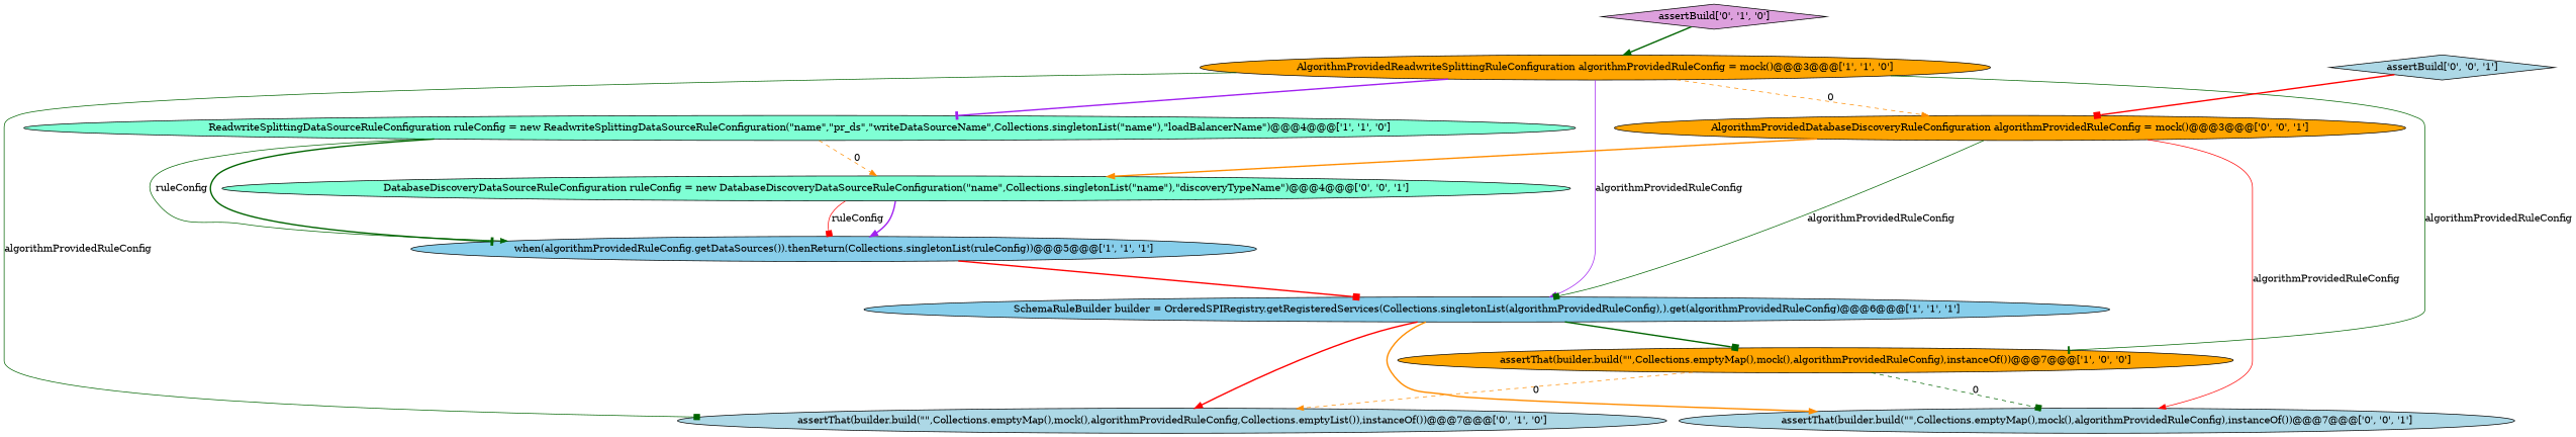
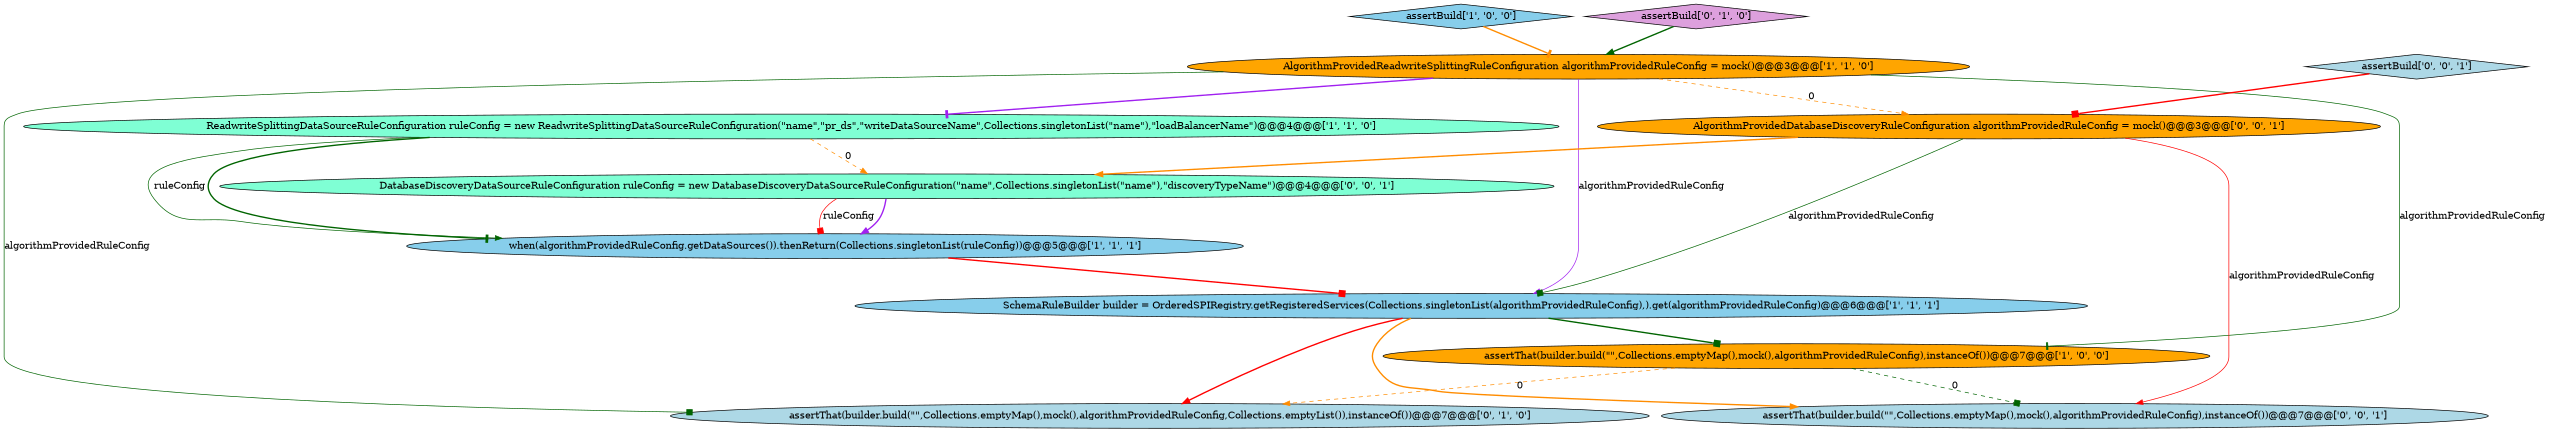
  digraph {
    node [fillcolor=skyblue shape=ellipse style=filled]
    edge [style=bold color=darkgreen arrowhead=normal]
+   n1 [label="assertBuild['1', '0', '0']" shape=diamond]
    n2 [fillcolor=orange label="AlgorithmProvidedReadwriteSplittingRuleConfiguration algorithmProvidedRuleConfig = mock()@@@3@@@['1', '1', '0']"]
    n3 [fillcolor=orange label="AlgorithmProvidedDatabaseDiscoveryRuleConfiguration algorithmProvidedRuleConfig = mock()@@@3@@@['0', '0', '1']"]
    n4 [fillcolor=aquamarine label="DatabaseDiscoveryDataSourceRuleConfiguration ruleConfig = new DatabaseDiscoveryDataSourceRuleConfiguration(\"name\",Collections.singletonList(\"name\"),\"discoveryTypeName\")@@@4@@@['0', '0', '1']"]
    n5 [fillcolor=lightblue label="assertThat(builder.build(\"\",Collections.emptyMap(),mock(),algorithmProvidedRuleConfig),instanceOf())@@@7@@@['0', '0', '1']"]
    n6 [label="SchemaRuleBuilder builder = OrderedSPIRegistry.getRegisteredServices(Collections.singletonList(algorithmProvidedRuleConfig),).get(algorithmProvidedRuleConfig)@@@6@@@['1', '1', '1']"]
    n7 [fillcolor=orange label="assertThat(builder.build(\"\",Collections.emptyMap(),mock(),algorithmProvidedRuleConfig),instanceOf())@@@7@@@['1', '0', '0']"]
    n8 [fillcolor=lightblue label="assertThat(builder.build(\"\",Collections.emptyMap(),mock(),algorithmProvidedRuleConfig,Collections.emptyList()),instanceOf())@@@7@@@['0', '1', '0']"]
    n9 [label="when(algorithmProvidedRuleConfig.getDataSources()).thenReturn(Collections.singletonList(ruleConfig))@@@5@@@['1', '1', '1']"]
    n10 [fillcolor=lightblue label="assertBuild['0', '0', '1']" shape=diamond]
    n11 [fillcolor=aquamarine label="ReadwriteSplittingDataSourceRuleConfiguration ruleConfig = new ReadwriteSplittingDataSourceRuleConfiguration(\"name\",\"pr_ds\",\"writeDataSourceName\",Collections.singletonList(\"name\"),\"loadBalancerName\")@@@4@@@['1', '1', '0']"]
    n12 [fillcolor=plum label="assertBuild['0', '1', '0']" shape=diamond]
+   n1 -> n2 [color=darkorange arrowhead=tee]
    n2 -> n3 [label=0 style=dashed color=darkorange]
    n2 -> n6 [label=algorithmProvidedRuleConfig style=solid color=purple]
    n2 -> n7 [label=algorithmProvidedRuleConfig style=solid arrowhead=tee]
    n2 -> n8 [label=algorithmProvidedRuleConfig style=solid arrowhead=box]
    n2 -> n11 [color=purple arrowhead=tee]
    n3 -> n4 [color=darkorange]
    n3 -> n5 [label=algorithmProvidedRuleConfig style=solid color=red]
    n3 -> n6 [label=algorithmProvidedRuleConfig style=solid arrowhead=box]
    n4 -> n9 [color=purple]
    n4 -> n9 [label=ruleConfig style=solid color=red arrowhead=box]
    n6 -> n5 [color=darkorange]
    n6 -> n7 [arrowhead=box]
    n6 -> n8 [color=red]
    n7 -> n5 [label=0 style=dashed arrowhead=box]
    n7 -> n8 [label=0 style=dashed color=darkorange]
    n9 -> n6 [color=red arrowhead=box]
    n10 -> n3 [color=red arrowhead=box]
    n11 -> n4 [label=0 style=dashed color=darkorange]
    n11 -> n9 [arrowhead=tee]
    n11 -> n9 [label=ruleConfig style=solid]
    n12 -> n2
  }
